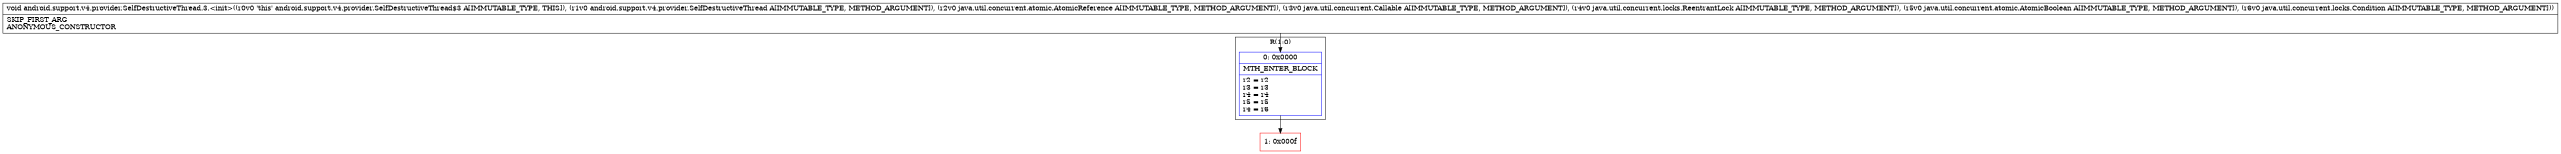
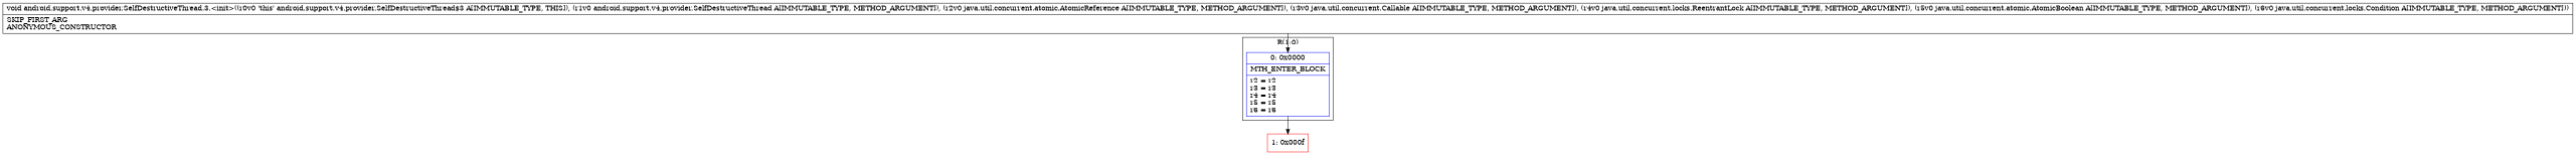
  digraph {
    node [shape=record]
-   n1 [color=blue label="{0\:\ 0x0000|MTH_ENTER_BLOCK\l|r2 = r2\lr3 = r3\lr4 = r4\lr5 = r5\lr4 = r6\l}"]
+   n1 [color=blue label="{0\:\ 0x0000|MTH_ENTER_BLOCK\l|r2 = r2\lr3 = r3\lr4 = r4\lr5 = r5\lr6 = r6\l}"]
    n2 [color=red label="{1\:\ 0x000f}"]
    n3 [label="{void android.support.v4.provider.SelfDestructiveThread.3.\<init\>((r0v0 'this' android.support.v4.provider.SelfDestructiveThread$3 A[IMMUTABLE_TYPE, THIS]), (r1v0 android.support.v4.provider.SelfDestructiveThread A[IMMUTABLE_TYPE, METHOD_ARGUMENT]), (r2v0 java.util.concurrent.atomic.AtomicReference A[IMMUTABLE_TYPE, METHOD_ARGUMENT]), (r3v0 java.util.concurrent.Callable A[IMMUTABLE_TYPE, METHOD_ARGUMENT]), (r4v0 java.util.concurrent.locks.ReentrantLock A[IMMUTABLE_TYPE, METHOD_ARGUMENT]), (r5v0 java.util.concurrent.atomic.AtomicBoolean A[IMMUTABLE_TYPE, METHOD_ARGUMENT]), (r6v0 java.util.concurrent.locks.Condition A[IMMUTABLE_TYPE, METHOD_ARGUMENT]))  | SKIP_FIRST_ARG\lANONYMOUS_CONSTRUCTOR\l}"]
    subgraph cluster_1 {
      label="R(1:0)"
      n1
    }
    n1 -> n2
    n3 -> n1
  }
